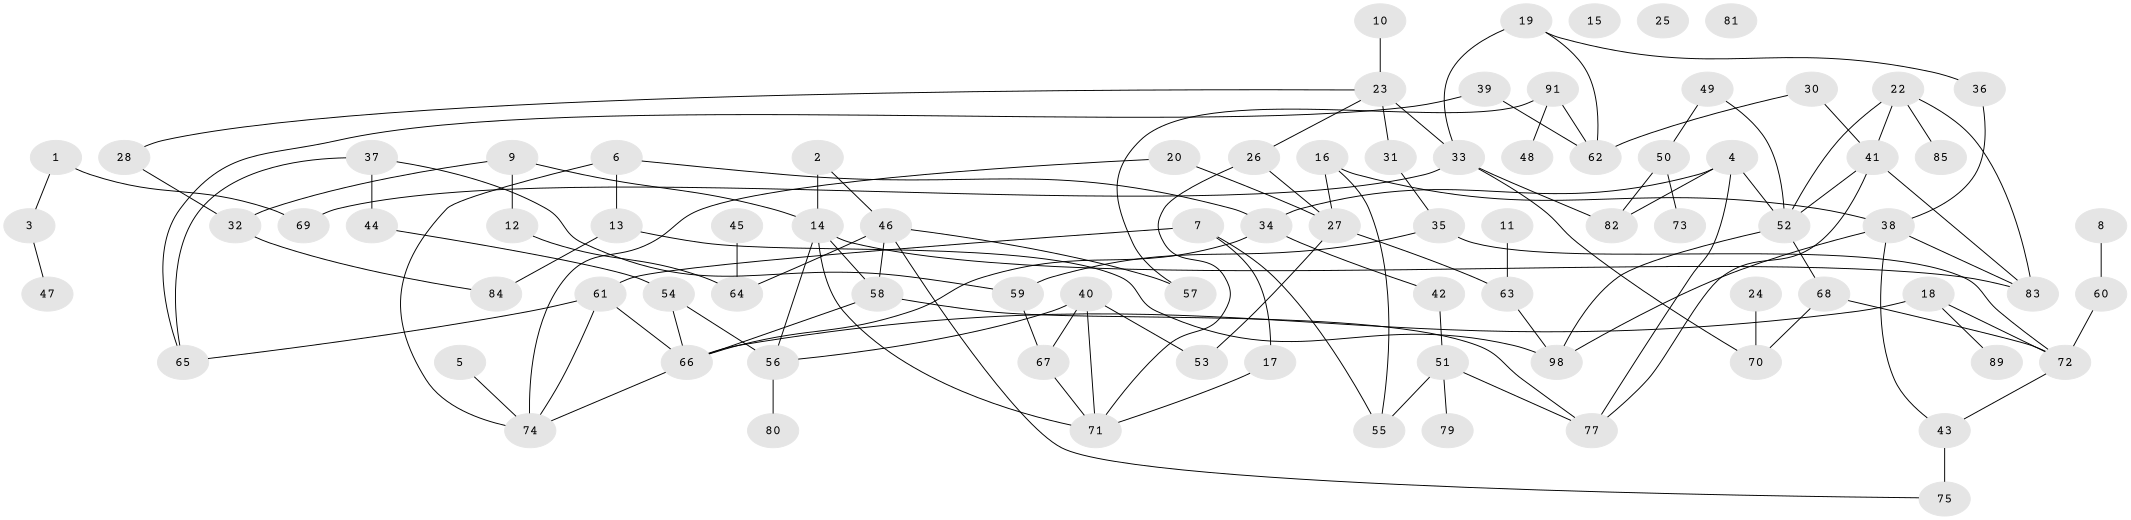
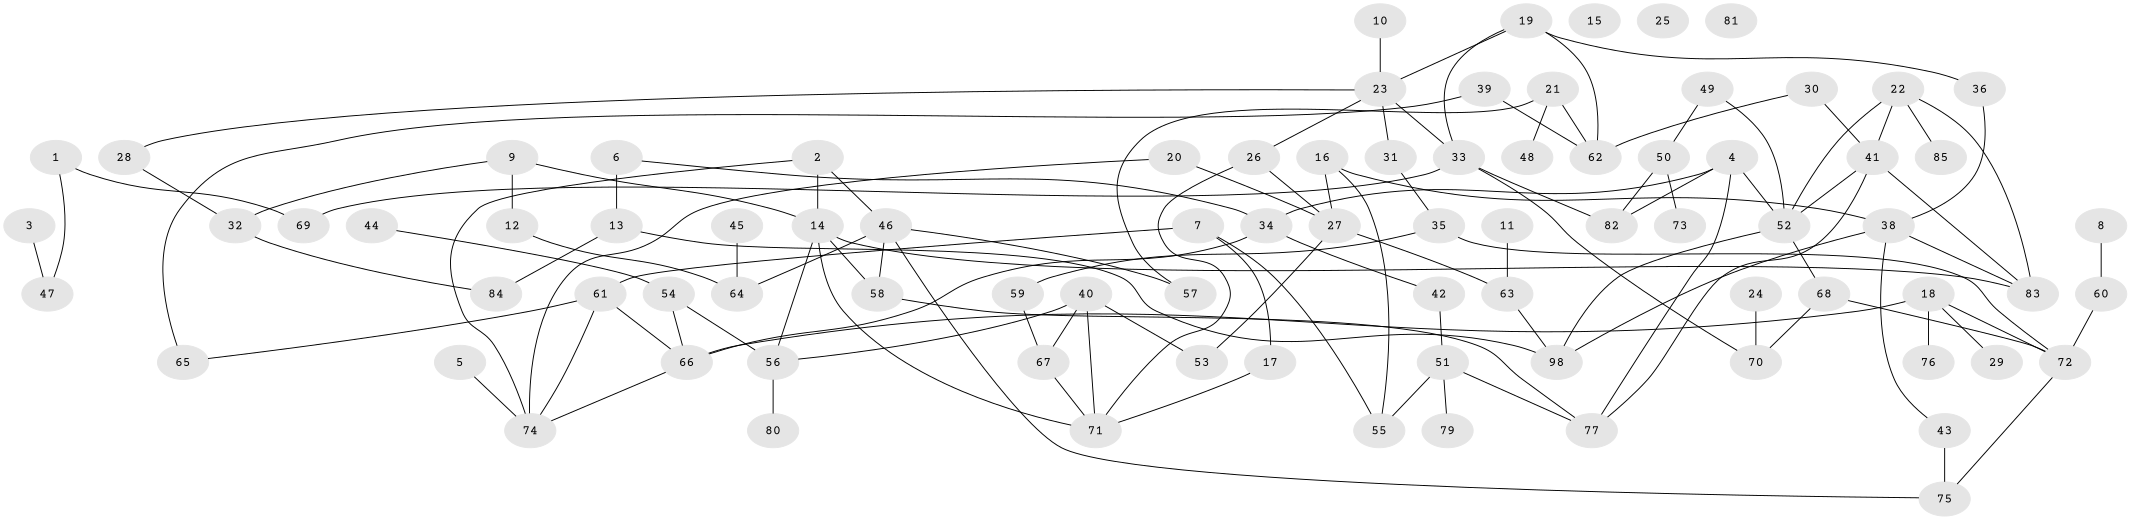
  graph {
    fontname="Courier Prime"
    node [color=gray90 fontname="Courier Prime" style=filled]
    edge [fontname="Courier Prime"]
    1
    3
    69
    47
    2
    14
    46
    56
    58
    71
    83
    64
    57
    75
    4
    34
    52
    77
    82
    66
    42
    n22 [label=98]
    68
    5
    74
    6
    13
    84
    31
    35
    7
    17
    55
    61
    65
    8
    60
    72
    9
    12
    32
    10
    23
    33
    26
    28
    11
    63
    80
    15
    16
    27
    38
    53
    43
    18
-   29 [label=89]
+   29
+   76
    67
    19
    36
    62
    70
    20
-   21 [label=91]
+   21
    48
    22
    41
    85
    24
    25
    30
    59
    51
-   37
    44
    54
    39
    40
    79
    45
    49
    50
    73
    81
-   1 -- 3
+   1 -- 47
    1 -- 69
    3 -- 47
    2 -- 14
    2 -- 46
    14 -- 56
    14 -- 58
    14 -- 71
    14 -- 83
    46 -- 58
    46 -- 64
    46 -- 57
    46 -- 75
    56 -- 80
    58 -- 77
-   58 -- 66
    4 -- 34
    4 -- 52
    4 -- 77
    4 -- 82
    34 -- 66
    34 -- 42
    52 -- n22
    52 -- 68
    66 -- 74
    42 -- 51
    68 -- 72
    68 -- 70
    5 -- 74
    6 -- 34
-   6 -- 74
+   2 -- 74
    6 -- 13
    13 -- n22
    13 -- 84
    31 -- 35
    35 -- 72
    35 -- 59
    7 -- 17
    7 -- 55
    7 -- 61
    17 -- 71
    61 -- 66
    61 -- 74
    61 -- 65
    8 -- 60
    60 -- 72
-   72 -- 43
+   72 -- 75
    9 -- 14
    9 -- 12
    9 -- 32
    12 -- 64
    32 -- 84
    10 -- 23
    23 -- 31
    23 -- 33
    23 -- 26
    23 -- 28
    33 -- 69
    33 -- 82
    33 -- 70
    26 -- 71
    26 -- 27
    28 -- 32
    11 -- 63
    63 -- n22
    16 -- 55
    16 -- 27
    16 -- 38
    27 -- 63
    27 -- 53
    38 -- 83
    38 -- n22
    38 -- 43
    43 -- 75
    18 -- 66
    18 -- 72
    18 -- 29
+   18 -- 76
    67 -- 71
+   19 -- 23
    19 -- 33
    19 -- 36
    19 -- 62
    36 -- 38
    20 -- 74
    20 -- 27
    21 -- 57
    21 -- 62
    21 -- 48
    22 -- 83
    22 -- 52
    22 -- 41
    22 -- 85
    41 -- 83
    41 -- 52
    41 -- 77
    24 -- 70
    30 -- 62
    30 -- 41
    59 -- 67
    51 -- 77
    51 -- 55
    51 -- 79
-   37 -- 65
-   37 -- 59
-   37 -- 44
    44 -- 54
    54 -- 56
    54 -- 66
    39 -- 65
    39 -- 62
    40 -- 56
    40 -- 71
    40 -- 53
    40 -- 67
    45 -- 64
    49 -- 52
    49 -- 50
    50 -- 82
    50 -- 73
  }
